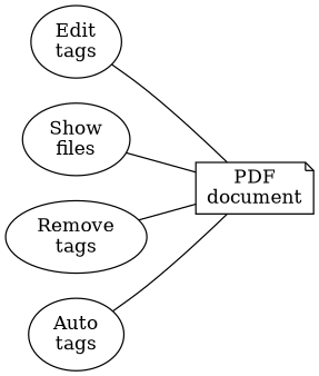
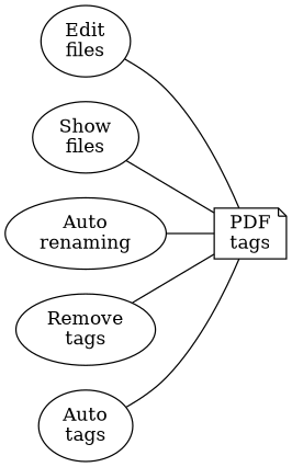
  graph {
    rankdir=LR
-   n1 [label="Edit\ntags"]
-   n2 [label="PDF\ndocument" shape=note]
+   n1 [label="Edit\nfiles"]
+   n2 [label="PDF\ntags" shape=note]
    n3 [label="Show\nfiles"]
+   n4 [label="Auto\nrenaming"]
    n5 [label="Remove\ntags"]
    n6 [label="Auto\ntags"]
    n1 -- n2
    n3 -- n2
+   n4 -- n2
    n5 -- n2
    n6 -- n2
  }
